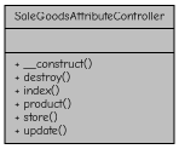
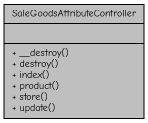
  digraph {
    fontname="Comic Neue"
-   n1 [color=black fillcolor=grey75 fontcolor=black fontname="Comic Neue" fontsize=10 height=0.2 label="{SaleGoodsAttributeController\n||+ __construct()\l+ destroy()\l+ index()\l+ product()\l+ store()\l+ update()\l}" shape=record style=filled width=0.4]
+   n1 [color=black fillcolor=grey75 fontcolor=black fontname="Comic Neue" fontsize=10 height=0.2 label="{SaleGoodsAttributeController\n||+ __destroy()\l+ destroy()\l+ index()\l+ product()\l+ store()\l+ update()\l}" shape=record style=filled width=0.4]
  }
